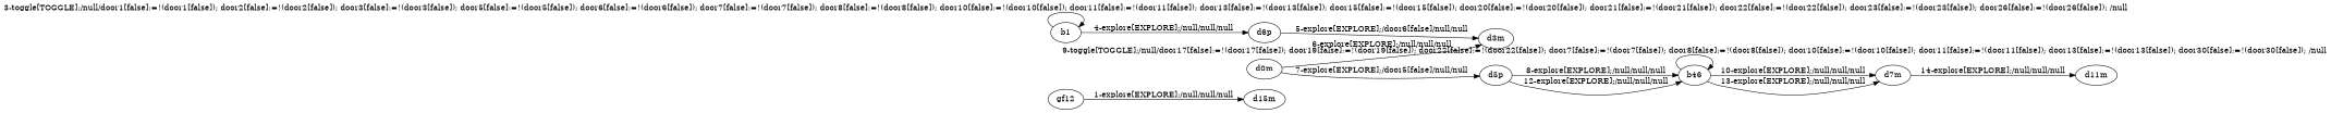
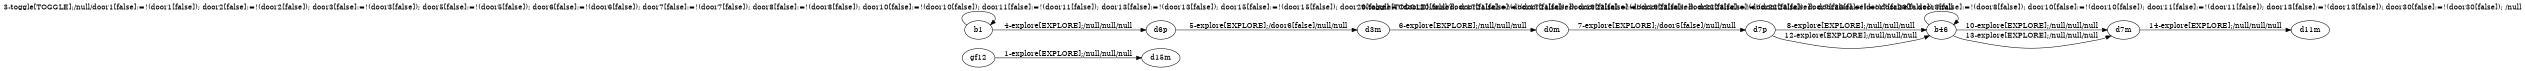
  digraph {
    rankdir=LR
    gf12
    d15m
    b1
    d6p
    n5 [label=d3m]
    n6 [label=d0m]
-   d5p
+   d5p [label=d7p]
    b46
    d7m
    d11m
    gf12 -> d15m [label="1-explore[EXPLORE];/null/null/null"]
    b1 -> b1 [label="3-toggle[TOGGLE];/null/door1[false]:=!(door1[false]); door2[false]:=!(door2[false]); door3[false]:=!(door3[false]); door5[false]:=!(door5[false]); door6[false]:=!(door6[false]); door7[false]:=!(door7[false]); door8[false]:=!(door8[false]); door10[false]:=!(door10[false]); door11[false]:=!(door11[false]); door13[false]:=!(door13[false]); door15[false]:=!(door15[false]); door20[false]:=!(door20[false]); door21[false]:=!(door21[false]); door22[false]:=!(door22[false]); door23[false]:=!(door23[false]); door26[false]:=!(door26[false]); /null"]
    b1 -> d6p [label="4-explore[EXPLORE];/null/null/null"]
    d6p -> n5 [label="5-explore[EXPLORE];/door6[false]/null/null"]
-   n6 -> n5 [label="6-explore[EXPLORE];/null/null/null"]
+   n5 -> n6 [label="6-explore[EXPLORE];/null/null/null"]
    n6 -> d5p [label="7-explore[EXPLORE];/door5[false]/null/null"]
    d5p -> b46 [label="8-explore[EXPLORE];/null/null/null"]
    d5p -> b46 [label="12-explore[EXPLORE];/null/null/null"]
    b46 -> b46 [label="9-toggle[TOGGLE];/null/door17[false]:=!(door17[false]); door19[false]:=!(door19[false]); door22[false]:=!(door22[false]); door7[false]:=!(door7[false]); door8[false]:=!(door8[false]); door10[false]:=!(door10[false]); door11[false]:=!(door11[false]); door13[false]:=!(door13[false]); door30[false]:=!(door30[false]); /null"]
    b46 -> d7m [label="10-explore[EXPLORE];/null/null/null"]
    b46 -> d7m [label="13-explore[EXPLORE];/null/null/null"]
    d7m -> d11m [label="14-explore[EXPLORE];/null/null/null"]
  }
